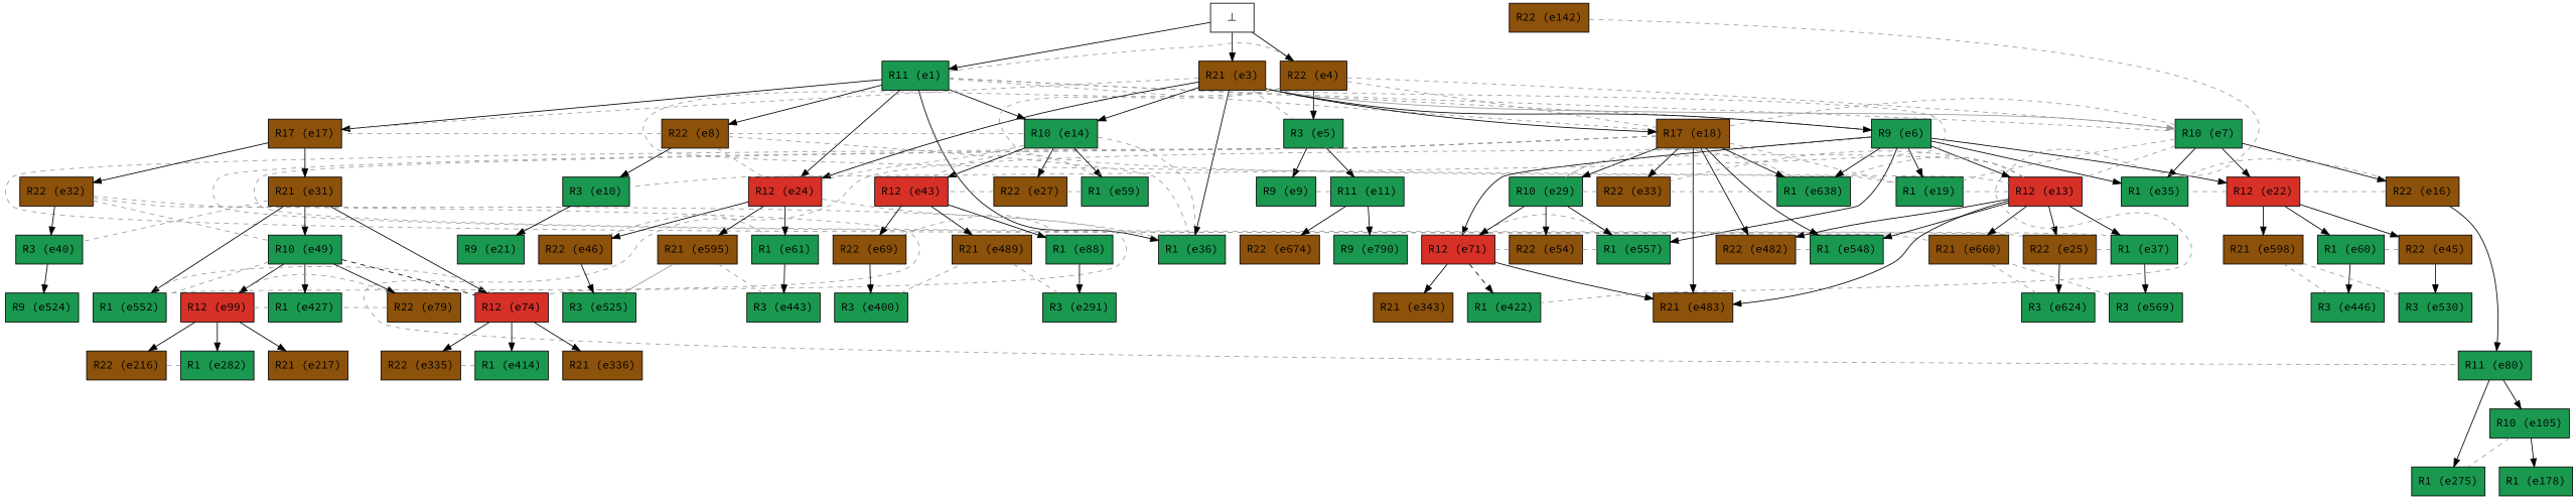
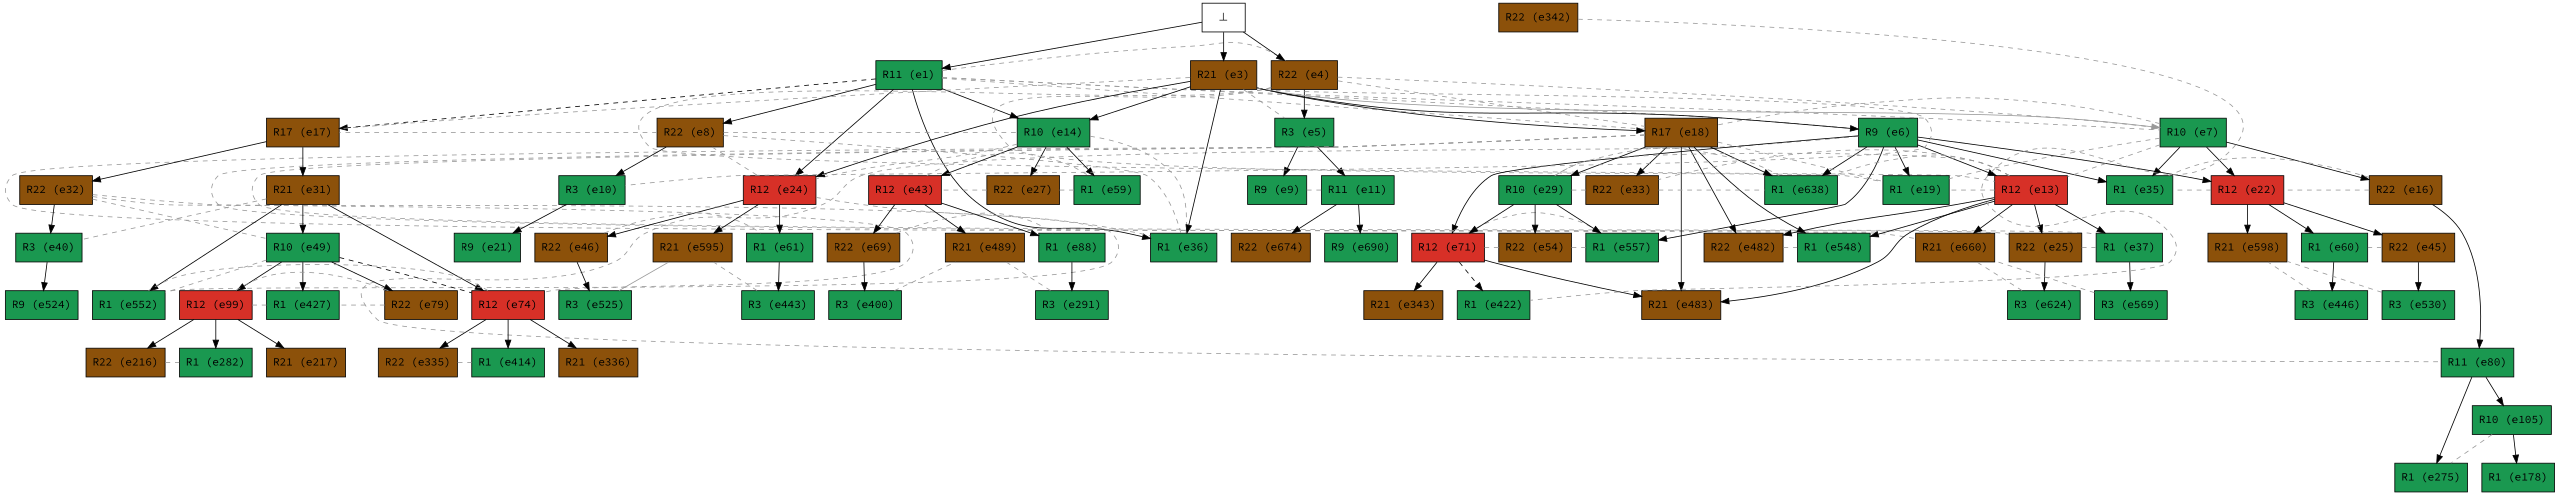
  digraph {
    fontname="Source Code Pro"
    node [color=black fillcolor="#1a9850:#1a9850" fontname="Source Code Pro" shape=box style=filled]
    edge [fontname="Source Code Pro" minlen=1]
    n1 [label="R11 (e1)"]
    n2 [fillcolor="#8c510a:#8c510a" label="R22 (e4)"]
    n3 [label="R9 (e6)"]
    n4 [label="R10 (e7)"]
    n5 [fillcolor="#8c510a:#8c510a" label="R17 (e18)"]
    n6 [fillcolor="#8c510a:#8c510a" label="R17 (e17)"]
    n7 [fillcolor="#8c510a:#8c510a" label="R22 (e8)"]
    n8 [label="R10 (e14)"]
    n9 [fillcolor="#d73027:#d73027" label="R12 (e24)"]
    n10 [label="R1 (e36)"]
    n11 [label="R3 (e5)"]
    n12 [fillcolor="#d73027:#d73027" label="R12 (e13)"]
    n13 [label="R1 (e19)"]
    n14 [label="R11 (e80)"]
    n15 [label="R1 (e638)"]
    n16 [fillcolor="#d73027:#d73027" label="R12 (e22)"]
    n17 [label="R1 (e35)"]
    n18 [fillcolor="#d73027:#d73027" label="R12 (e71)"]
    n19 [label="R1 (e557)"]
    n20 [fillcolor="#8c510a:#8c510a" label="R22 (e16)"]
    n21 [label="R10 (e29)"]
    n22 [fillcolor="#8c510a:#8c510a" label="R22 (e33)"]
    n23 [fillcolor="#8c510a:#8c510a" label="R22 (e25)"]
    n24 [label="R1 (e37)"]
    n25 [fillcolor="#8c510a:#8c510a" label="R21 (e660)"]
    n26 [fillcolor="#8c510a:#8c510a" label="R22 (e482)"]
    n27 [label="R1 (e548)"]
    n28 [fillcolor="#8c510a:#8c510a" label="R21 (e483)"]
    n29 [fillcolor="#8c510a:#8c510a" label="R21 (e31)"]
    n30 [fillcolor="#8c510a:#8c510a" label="R22 (e32)"]
    n31 [label="R3 (e10)"]
    n32 [fillcolor="#8c510a:#8c510a" label="R22 (e27)"]
    n33 [fillcolor="#d73027:#d73027" label="R12 (e43)"]
    n34 [label="R1 (e59)"]
    n35 [fillcolor="#8c510a:#8c510a" label="R22 (e46)"]
    n36 [label="R1 (e61)"]
    n37 [fillcolor="#8c510a:#8c510a" label="R21 (e595)"]
    n38 [label="R9 (e9)"]
    n39 [label="R11 (e11)"]
    n40 [label="R10 (e105)"]
    n41 [label="R1 (e275)"]
    n42 [fillcolor="#8c510a:#8c510a" label="R22 (e45)"]
    n43 [label="R1 (e60)"]
    n44 [fillcolor="#8c510a:#8c510a" label="R21 (e598)"]
    n45 [label="R1 (e422)"]
    n46 [fillcolor="#8c510a:#8c510a" label="R21 (e343)"]
    n47 [fillcolor="#8c510a:#8c510a" label="R22 (e54)"]
    n48 [label="R3 (e624)"]
    n49 [label="R3 (e569)"]
    n50 [fillcolor="#8c510a:#8c510a" label="R21 (e3)"]
    n51 [label="R9 (e21)"]
    n52 [fillcolor="#8c510a:#8c510a" label="R22 (e674)"]
-   n53 [label="R9 (e790)"]
+   n53 [label="R9 (e690)"]
    n54 [label="R3 (e40)"]
    n55 [label="R10 (e49)"]
    n56 [fillcolor="#d73027:#d73027" label="R12 (e74)"]
    n57 [label="R1 (e552)"]
    n58 [label="R1 (e178)"]
    n59 [fillcolor="#8c510a:#8c510a" label="R22 (e69)"]
    n60 [label="R1 (e88)"]
    n61 [fillcolor="#8c510a:#8c510a" label="R21 (e489)"]
    n62 [label="R3 (e525)"]
    n63 [label="R3 (e443)"]
    n64 [label="R3 (e530)"]
    n65 [label="R3 (e446)"]
    n66 [label="R3 (e400)"]
    n67 [label="R3 (e291)"]
    n68 [label="R9 (e524)"]
    n69 [fillcolor="#8c510a:#8c510a" label="R22 (e79)"]
    n70 [fillcolor="#d73027:#d73027" label="R12 (e99)"]
    n71 [label="R1 (e427)"]
    n72 [fillcolor="#8c510a:#8c510a" label="R22 (e335)"]
    n73 [label="R1 (e414)"]
    n74 [fillcolor="#8c510a:#8c510a" label="R21 (e336)"]
    n75 [fillcolor="#8c510a:#8c510a" label="R22 (e216)"]
    n76 [label="R1 (e282)"]
    n77 [fillcolor="#8c510a:#8c510a" label="R21 (e217)"]
-   n78 [fillcolor="#8c510a:#8c510a" label="R22 (e142)"]
+   n78 [fillcolor="#8c510a:#8c510a" label="R22 (e342)"]
    n79 [fillcolor=white label="⊥" color=""]
    n1 -> n2 [arrowhead=none color=gray60 constraint=false style=dashed minlen=""]
    n1 -> n3 [arrowhead=none color=gray60 constraint=false style=dashed minlen=""]
    n1 -> n4 [arrowhead=none color=gray60 constraint=false style=dashed minlen=""]
    n1 -> n5 [arrowhead=none color=gray60 constraint=false style=dashed minlen=""]
-   n1 -> n6
+   n1 -> n6 [style=dashed]
    n1 -> n7
    n1 -> n8
    n1 -> n9 [minlen=2]
    n1 -> n10 [minlen=3]
    n2 -> n4 [arrowhead=none color=gray60 constraint=false style=dashed minlen=""]
    n2 -> n5 [arrowhead=none color=gray60 constraint=false style=dashed minlen=""]
    n2 -> n11
    n2 -> n12 [arrowhead=none color=gray60 constraint=false style=dashed minlen=""]
    n2 -> n13 [arrowhead=none color=gray60 constraint=false style=dashed minlen=""]
    n3 -> n12
    n3 -> n13
    n3 -> n14 [arrowhead=none color=gray60 constraint=false style=dashed minlen=""]
    n3 -> n15
    n3 -> n16
    n3 -> n17
    n3 -> n18
    n3 -> n19
    n4 -> n5 [arrowhead=none color=gray60 constraint=false style=dashed minlen=""]
    n4 -> n12 [arrowhead=none color=gray60 constraint=false style=dashed minlen=""]
    n4 -> n13 [arrowhead=none color=gray60 constraint=false style=dashed minlen=""]
    n4 -> n16
    n4 -> n17
    n4 -> n20
    n5 -> n13 [arrowhead=none color=gray60 constraint=false style=dashed minlen=""]
    n5 -> n15
    n5 -> n21
    n5 -> n22
    n5 -> n23 [arrowhead=none color=gray60 constraint=false style=dashed minlen=""]
    n5 -> n24 [arrowhead=none color=gray60 constraint=false style=dashed minlen=""]
    n5 -> n25 [arrowhead=none color=gray60 constraint=false style=dashed minlen=""]
    n5 -> n26
    n5 -> n27
    n5 -> n28
    n6 -> n29
    n6 -> n30
    n7 -> n6 [arrowhead=none color=gray60 constraint=false style=dashed minlen=""]
    n7 -> n8 [arrowhead=none color=gray60 constraint=false style=dashed minlen=""]
    n7 -> n9 [arrowhead=none color=gray60 constraint=false style=dashed minlen=""]
    n7 -> n10 [arrowhead=none color=gray60 constraint=false style=dashed minlen=""]
    n7 -> n31
    n8 -> n9 [arrowhead=none color=gray60 constraint=false style=dashed minlen=""]
    n8 -> n10 [arrowhead=none color=gray60 constraint=false style=dashed minlen=""]
    n8 -> n32
    n8 -> n33
    n8 -> n34
    n9 -> n10 [arrowhead=none color=gray60 constraint=false style=dashed minlen=""]
    n9 -> n35
    n9 -> n36
    n9 -> n37
    n11 -> n38
    n11 -> n39
    n12 -> n13 [arrowhead=none color=gray60 constraint=false style=dashed minlen=""]
    n12 -> n15 [arrowhead=none color=gray60 constraint=false style=dashed minlen=""]
    n12 -> n21 [arrowhead=none color=gray60 constraint=false style=dashed minlen=""]
    n12 -> n22 [arrowhead=none color=gray60 constraint=false style=dashed minlen=""]
    n12 -> n23
    n12 -> n24
    n12 -> n25
    n12 -> n26
    n12 -> n27
    n12 -> n28
    n14 -> n40
    n14 -> n41 [minlen=2]
    n16 -> n17 [arrowhead=none color=gray60 constraint=false style=dashed minlen=""]
    n16 -> n42
    n16 -> n43
    n16 -> n44
    n18 -> n19 [arrowhead=none color=gray60 constraint=false style=dashed minlen=""]
    n18 -> n28
    n18 -> n45 [style=dashed]
    n18 -> n46
    n20 -> n14 [minlen=3]
    n20 -> n16 [arrowhead=none color=gray60 constraint=false style=dashed minlen=""]
    n20 -> n17 [arrowhead=none color=gray60 constraint=false style=dashed minlen=""]
    n21 -> n15 [arrowhead=none color=gray60 constraint=false style=dashed minlen=""]
    n21 -> n18
    n21 -> n19
    n21 -> n22 [arrowhead=none color=gray60 constraint=false style=dashed minlen=""]
    n21 -> n47
    n22 -> n15 [arrowhead=none color=gray60 constraint=false style=dashed minlen=""]
    n23 -> n24 [arrowhead=none color=gray60 constraint=false style=dashed minlen=""]
    n23 -> n48
    n24 -> n49
    n26 -> n27 [arrowhead=none color=gray60 constraint=false style=dashed minlen=""]
    n29 -> n54 [arrowhead=none color=gray60 constraint=false style=dashed minlen=""]
    n29 -> n55
    n29 -> n56 [minlen=2]
    n29 -> n57 [minlen=2]
    n30 -> n54
    n30 -> n55 [arrowhead=none color=gray60 constraint=false style=dashed minlen=""]
    n30 -> n56 [arrowhead=none color=gray60 constraint=false style=dashed minlen=""]
    n30 -> n57 [arrowhead=none color=gray60 constraint=false style=dashed minlen=""]
    n31 -> n51
    n32 -> n33 [arrowhead=none color=gray60 constraint=false style=dashed minlen=""]
    n32 -> n34 [arrowhead=none color=gray60 constraint=false style=dashed minlen=""]
    n33 -> n34 [arrowhead=none color=gray60 constraint=false style=dashed minlen=""]
    n33 -> n59
    n33 -> n60
    n33 -> n61
    n35 -> n36 [arrowhead=none color=gray60 constraint=false style=dashed minlen=""]
    n35 -> n62
    n36 -> n63
    n38 -> n39 [arrowhead=none color=gray60 constraint=false style=dashed minlen=""]
    n39 -> n52
    n39 -> n53
    n40 -> n41 [arrowhead=none color=gray60 constraint=false style=dashed minlen=""]
    n40 -> n58
    n42 -> n43 [arrowhead=none color=gray60 constraint=false style=dashed minlen=""]
    n42 -> n64
    n43 -> n65
    n47 -> n18 [arrowhead=none color=gray60 constraint=false style=dashed minlen=""]
    n47 -> n19 [arrowhead=none color=gray60 constraint=false style=dashed minlen=""]
    n48 -> n25 [arrowhead=none color=gray60 constraint=false style=dashed minlen=""]
    n49 -> n25 [arrowhead=none color=gray60 constraint=false style=dashed minlen=""]
    n50 -> n3
    n50 -> n4 [color=gray60]
    n50 -> n5
    n50 -> n6 [arrowhead=none color=gray60 constraint=false style=dashed minlen=""]
    n50 -> n8
    n50 -> n9 [minlen=2]
    n50 -> n10 [minlen=3]
    n50 -> n11 [arrowhead=none color=gray60 constraint=false style=dashed minlen=""]
    n50 -> n31 [arrowhead=none color=gray60 constraint=false style=dashed minlen=""]
    n54 -> n68
    n55 -> n56 [arrowhead=none color=black constraint=false style=dashed minlen=""]
    n55 -> n57 [arrowhead=none color=gray60 constraint=false style=dashed minlen=""]
    n55 -> n69
    n55 -> n70
    n55 -> n71
    n56 -> n57 [arrowhead=none color=gray60 constraint=false style=dashed minlen=""]
    n56 -> n72
    n56 -> n73
    n56 -> n74
    n59 -> n60 [arrowhead=none color=gray60 constraint=false style=dashed minlen=""]
    n59 -> n66
    n60 -> n67
    n62 -> n37 [arrowhead=none color=gray60 constraint=false style=solid minlen=""]
    n63 -> n37 [arrowhead=none color=gray60 constraint=false style=dashed minlen=""]
    n64 -> n44 [arrowhead=none color=gray60 constraint=false style=dashed minlen=""]
    n65 -> n44 [arrowhead=none color=gray60 constraint=false style=dashed minlen=""]
    n66 -> n61 [arrowhead=none color=gray60 constraint=false style=dashed minlen=""]
    n67 -> n61 [arrowhead=none color=gray60 constraint=false style=dashed minlen=""]
    n69 -> n70 [arrowhead=none color=gray60 constraint=false style=dashed minlen=""]
    n69 -> n71 [arrowhead=none color=gray60 constraint=false style=dashed minlen=""]
    n70 -> n71 [arrowhead=none color=gray60 constraint=false style=dashed minlen=""]
    n70 -> n75
    n70 -> n76
    n70 -> n77
    n72 -> n73 [arrowhead=none color=gray60 constraint=false style=dashed minlen=""]
    n75 -> n76 [arrowhead=none color=gray60 constraint=false style=dashed minlen=""]
    n78 -> n45 [arrowhead=none color=gray60 constraint=false style=dashed minlen=""]
    n79 -> n1
    n79 -> n2
    n79 -> n50
  }
